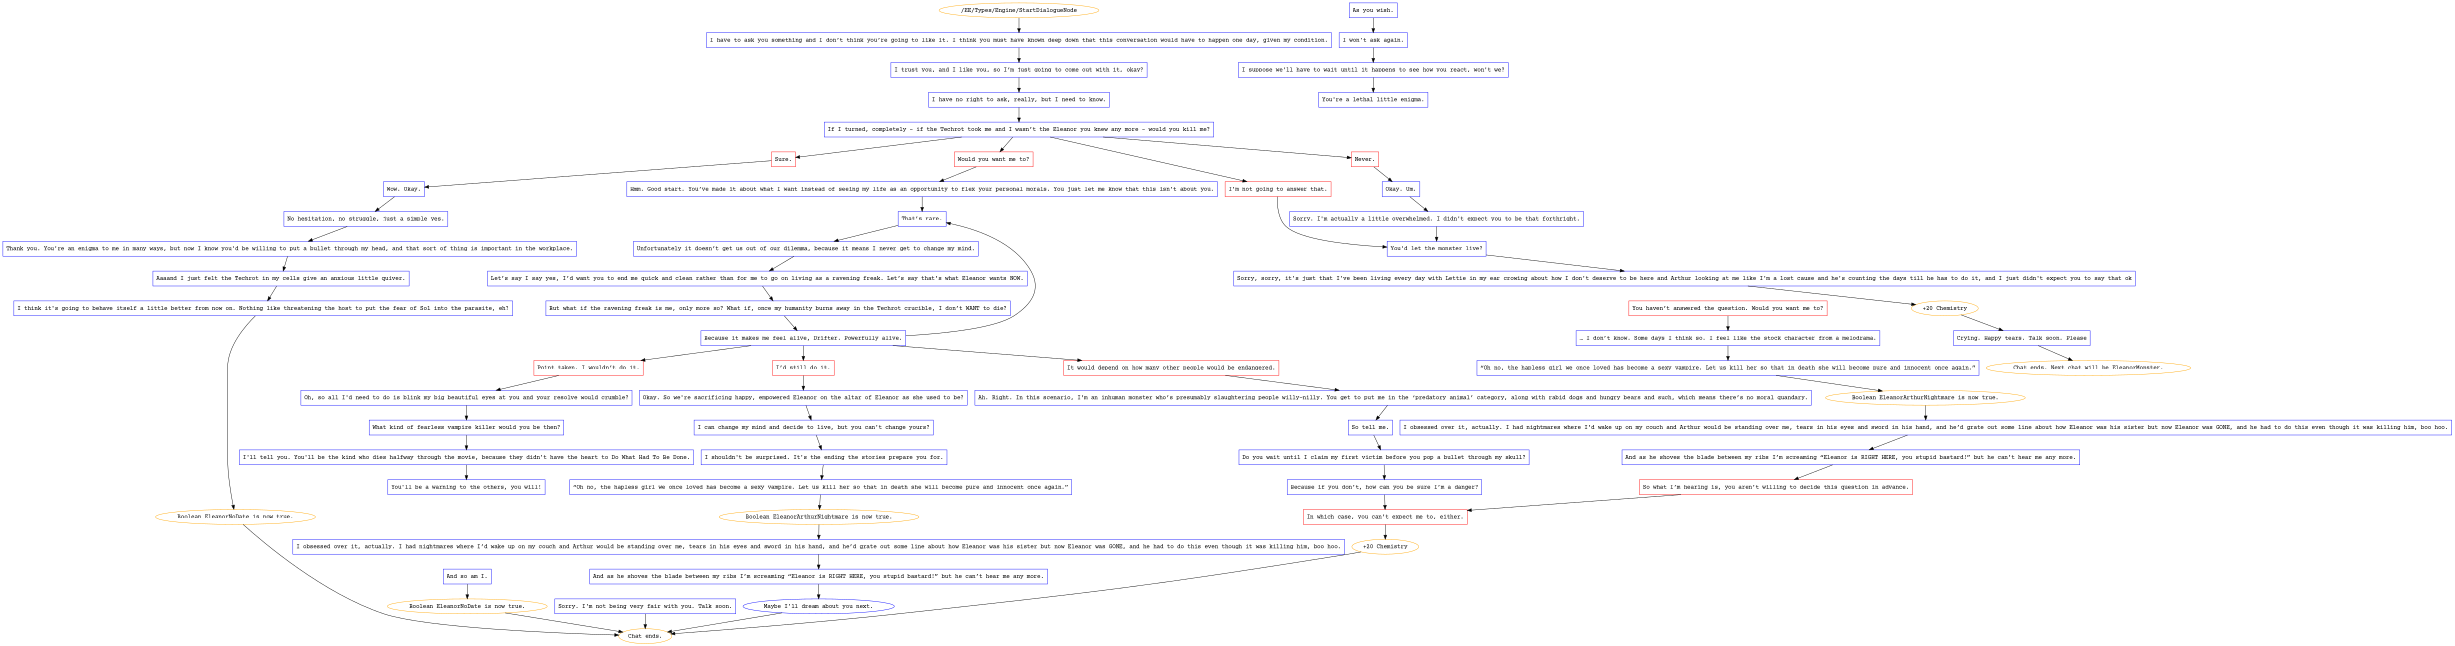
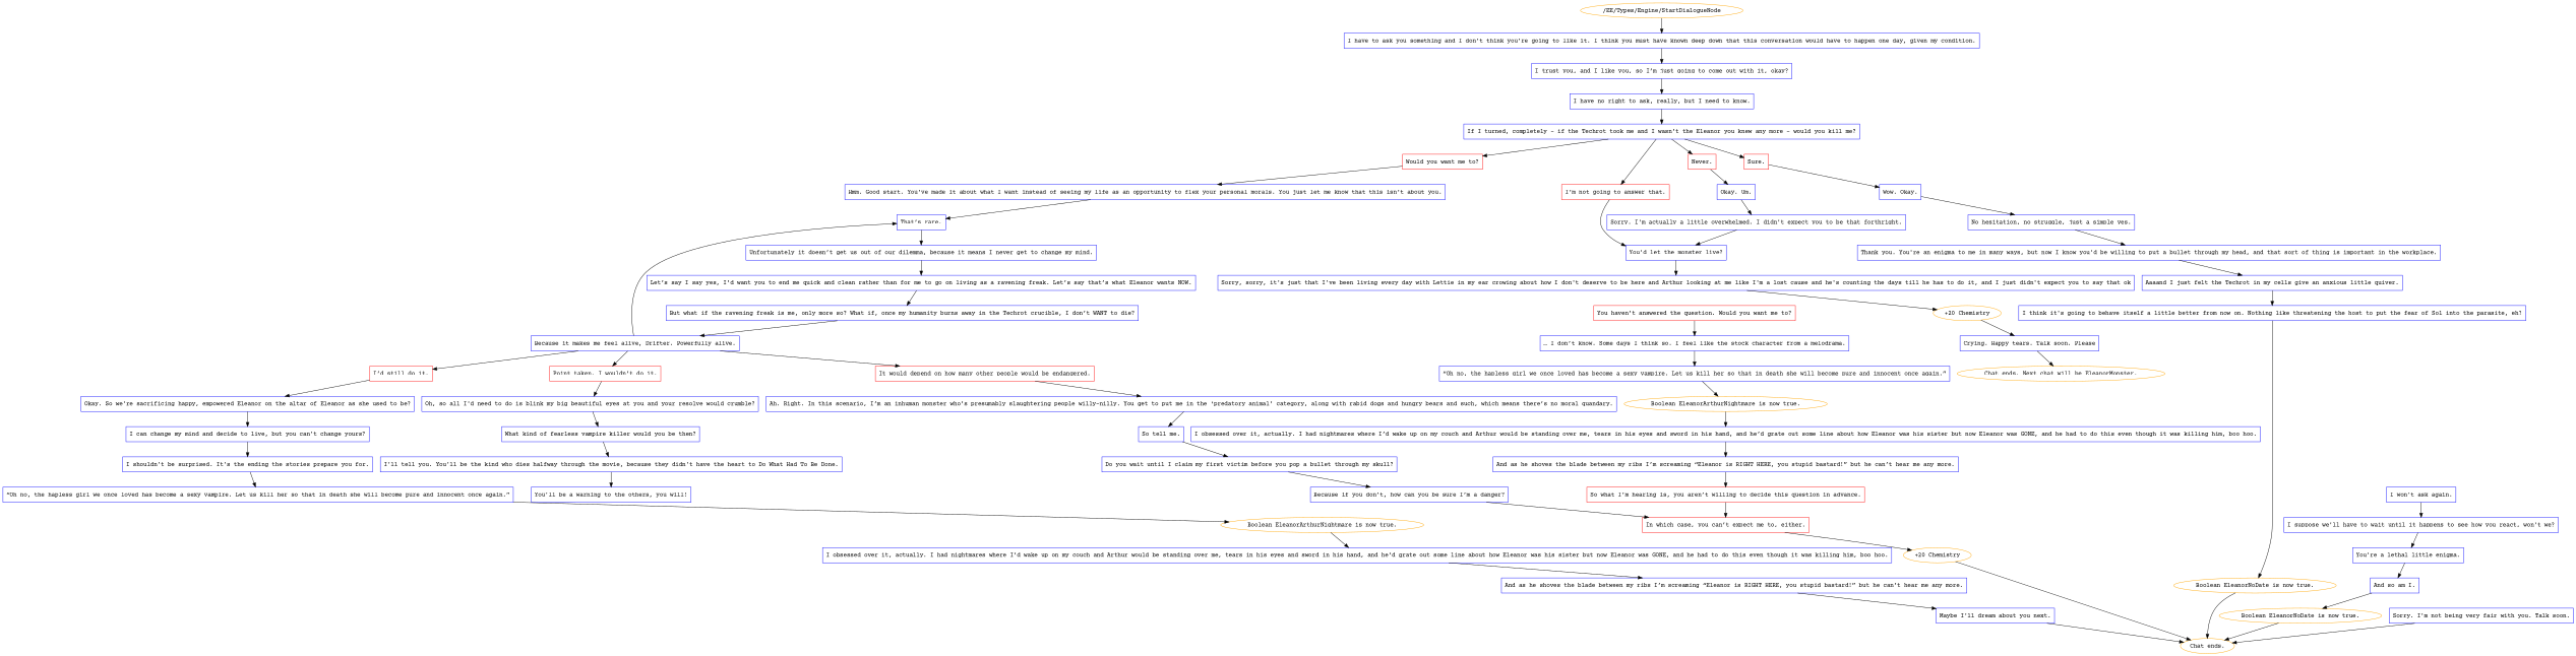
  digraph {
    fontname="Courier Prime"
    node [color=blue fontname="Courier Prime" shape=box]
    edge [fontname="Courier Prime"]
    n1 [color=orange label="/EE/Types/Engine/StartDialogueNode" shape=""]
    n2 [label="I have to ask you something and I don’t think you’re going to like it. I think you must have known deep down that this conversation would have to happen one day, given my condition."]
    n3 [label="I trust you, and I like you, so I’m just going to come out with it, okay?"]
    n4 [label="I have no right to ask, really, but I need to know."]
    n5 [label="If I turned, completely - if the Techrot took me and I wasn’t the Eleanor you knew any more - would you kill me?"]
    n6 [color=red label="Would you want me to?"]
    n7 [color=red label="Sure."]
    n8 [color=red label="Never."]
    n9 [color=red label="I’m not going to answer that."]
    n10 [label="Hmm. Good start. You’ve made it about what I want instead of seeing my life as an opportunity to flex your personal morals. You just let me know that this isn’t about you."]
    n11 [label="Wow. Okay."]
    n12 [label="Okay. Um."]
    n13 [label="You'd let the monster live?"]
    n14 [label="That’s rare."]
    n15 [label="No hesitation, no struggle, just a simple yes."]
    n16 [label="Sorry. I'm actually a little overwhelmed. I didn't expect you to be that forthright."]
-   n17 [label="As you wish."]
    n18 [label="I won't ask again."]
    n19 [label="Unfortunately it doesn’t get us out of our dilemma, because it means I never get to change my mind."]
    n20 [label="Thank you. You're an enigma to me in many ways, but now I know you'd be willing to put a bullet through my head, and that sort of thing is important in the workplace."]
    n21 [label="I suppose we'll have to wait until it happens to see how you react, won't we?"]
    n22 [label="Let’s say I say yes, I’d want you to end me quick and clean rather than for me to go on living as a ravening freak. Let’s say that’s what Eleanor wants NOW."]
    n23 [label="Aaaand I just felt the Techrot in my cells give an anxious little quiver."]
    n24 [label="Sorry, sorry, it's just that I've been living every day with Lettie in my ear crowing about how I don't deserve to be here and Arthur looking at me like I'm a lost cause and he's counting the days till he has to do it, and I just didn't expect you to say that ok"]
    n25 [label="You're a lethal little enigma."]
    n26 [label="But what if the ravening freak is me, only more so? What if, once my humanity burns away in the Techrot crucible, I don’t WANT to die?"]
    n27 [label="I think it's going to behave itself a little better from now on. Nothing like threatening the host to put the fear of Sol into the parasite, eh?"]
    n28 [color=orange label="+20 Chemistry" shape=""]
    n29 [label="And so am I."]
    n30 [label="Because it makes me feel alive, Drifter. Powerfully alive."]
    n31 [color=orange label="Boolean EleanorNoDate is now true." shape=""]
    n32 [label="Crying. Happy tears. Talk soon. Please"]
    n33 [color=orange label="Boolean EleanorNoDate is now true." shape=""]
    n34 [color=red label="I’d still do it."]
    n35 [color=red label="Point taken. I wouldn’t do it."]
    n36 [color=red label="It would depend on how many other people would be endangered."]
    "Chat ends." [color=orange shape=""]
    "Chat ends. Next chat will be EleanorMonster." [color=orange shape=""]
    n39 [label="Okay. So we're sacrificing happy, empowered Eleanor on the altar of Eleanor as she used to be?"]
    n40 [label="Oh, so all I'd need to do is blink my big beautiful eyes at you and your resolve would crumble?"]
    n41 [label="Ah. Right. In this scenario, I’m an inhuman monster who’s presumably slaughtering people willy-nilly. You get to put me in the ‘predatory animal’ category, along with rabid dogs and hungry bears and such, which means there’s no moral quandary."]
    n42 [color=red label="You haven’t answered the question. Would you want me to?"]
    n43 [label="… I don’t know. Some days I think so. I feel like the stock character from a melodrama."]
    n44 [label="I can change my mind and decide to live, but you can't change yours?"]
    n45 [label="What kind of fearless vampire killer would you be then?"]
    n46 [label="So tell me."]
    n47 [label="“Oh no, the hapless girl we once loved has become a sexy vampire. Let us kill her so that in death she will become pure and innocent once again.”"]
    n48 [label="I shouldn't be surprised. It's the ending the stories prepare you for."]
    n49 [label="I'll tell you. You'll be the kind who dies halfway through the movie, because they didn't have the heart to Do What Had To Be Done."]
    n50 [label="Do you wait until I claim my first victim before you pop a bullet through my skull?"]
    n51 [color=orange label="Boolean EleanorArthurNightmare is now true." shape=""]
    n52 [label="“Oh no, the hapless girl we once loved has become a sexy vampire. Let us kill her so that in death she will become pure and innocent once again.”"]
    n53 [label="You'll be a warning to the others, you will!"]
    n54 [label="Because if you don’t, how can you be sure I’m a danger?"]
    n55 [label="I obsessed over it, actually. I had nightmares where I’d wake up on my couch and Arthur would be standing over me, tears in his eyes and sword in his hand, and he’d grate out some line about how Eleanor was his sister but now Eleanor was GONE, and he had to do this even though it was killing him, boo hoo."]
    n56 [color=orange label="Boolean EleanorArthurNightmare is now true." shape=""]
    n57 [color=red label="In which case, you can’t expect me to, either."]
    n58 [label="And as he shoves the blade between my ribs I’m screaming “Eleanor is RIGHT HERE, you stupid bastard!” but he can’t hear me any more."]
    n59 [label="I obsessed over it, actually. I had nightmares where I’d wake up on my couch and Arthur would be standing over me, tears in his eyes and sword in his hand, and he’d grate out some line about how Eleanor was his sister but now Eleanor was GONE, and he had to do this even though it was killing him, boo hoo."]
    n60 [label="Sorry. I'm not being very fair with you. Talk soon."]
    n61 [color=red label="So what I’m hearing is, you aren’t willing to decide this question in advance."]
    n62 [label="And as he shoves the blade between my ribs I’m screaming “Eleanor is RIGHT HERE, you stupid bastard!” but he can’t hear me any more."]
-   n63 [label="Maybe I'll dream about you next." shape=ellipse]
+   n63 [label="Maybe I'll dream about you next."]
    n64 [color=orange label="+20 Chemistry" shape=""]
    n1 -> n2
    n2 -> n3
    n3 -> n4
    n4 -> n5
    n5 -> n6
    n5 -> n7
    n5 -> n8
    n5 -> n9
    n6 -> n10
    n7 -> n11
    n8 -> n12
    n9 -> n13
    n10 -> n14
    n11 -> n15
    n12 -> n16
    n13 -> n24
    n14 -> n19
    n15 -> n20
    n16 -> n13
-   n17 -> n18
    n18 -> n21
    n19 -> n22
    n20 -> n23
    n21 -> n25
    n22 -> n26
    n23 -> n27
    n24 -> n28
+   n25 -> n29
    n26 -> n30
    n27 -> n31
    n28 -> n32
    n29 -> n33
    n30 -> n14
    n30 -> n34
    n30 -> n35
    n30 -> n36
    n31 -> "Chat ends."
    n32 -> "Chat ends. Next chat will be EleanorMonster."
    n33 -> "Chat ends."
    n34 -> n39
    n35 -> n40
    n36 -> n41
    n39 -> n44
    n40 -> n45
    n41 -> n46
    n42 -> n43
    n43 -> n47
    n44 -> n48
    n45 -> n49
    n46 -> n50
    n47 -> n51
    n48 -> n52
    n49 -> n53
    n50 -> n54
    n51 -> n55
    n52 -> n56
    n54 -> n57
    n55 -> n58
    n56 -> n59
    n57 -> n64
    n58 -> n61
    n59 -> n62
    n60 -> "Chat ends."
    n61 -> n57
    n62 -> n63
    n63 -> "Chat ends."
    n64 -> "Chat ends."
  }
